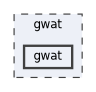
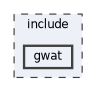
  digraph {
    compound=true
    n1 [color=grey25 fillcolor="#edf0f7" fontname=Helvetica fontsize=10 height=0.2 label=gwat shape=box style="filled,bold" width=0.4]
    subgraph cluster_1 {
      bgcolor="#edf0f7"
      fontname=Helvetica
      fontsize=10
-     label=gwat
+     label=include
      pencolor=grey25
      style="filled,dashed"
      n1
    }
  }
